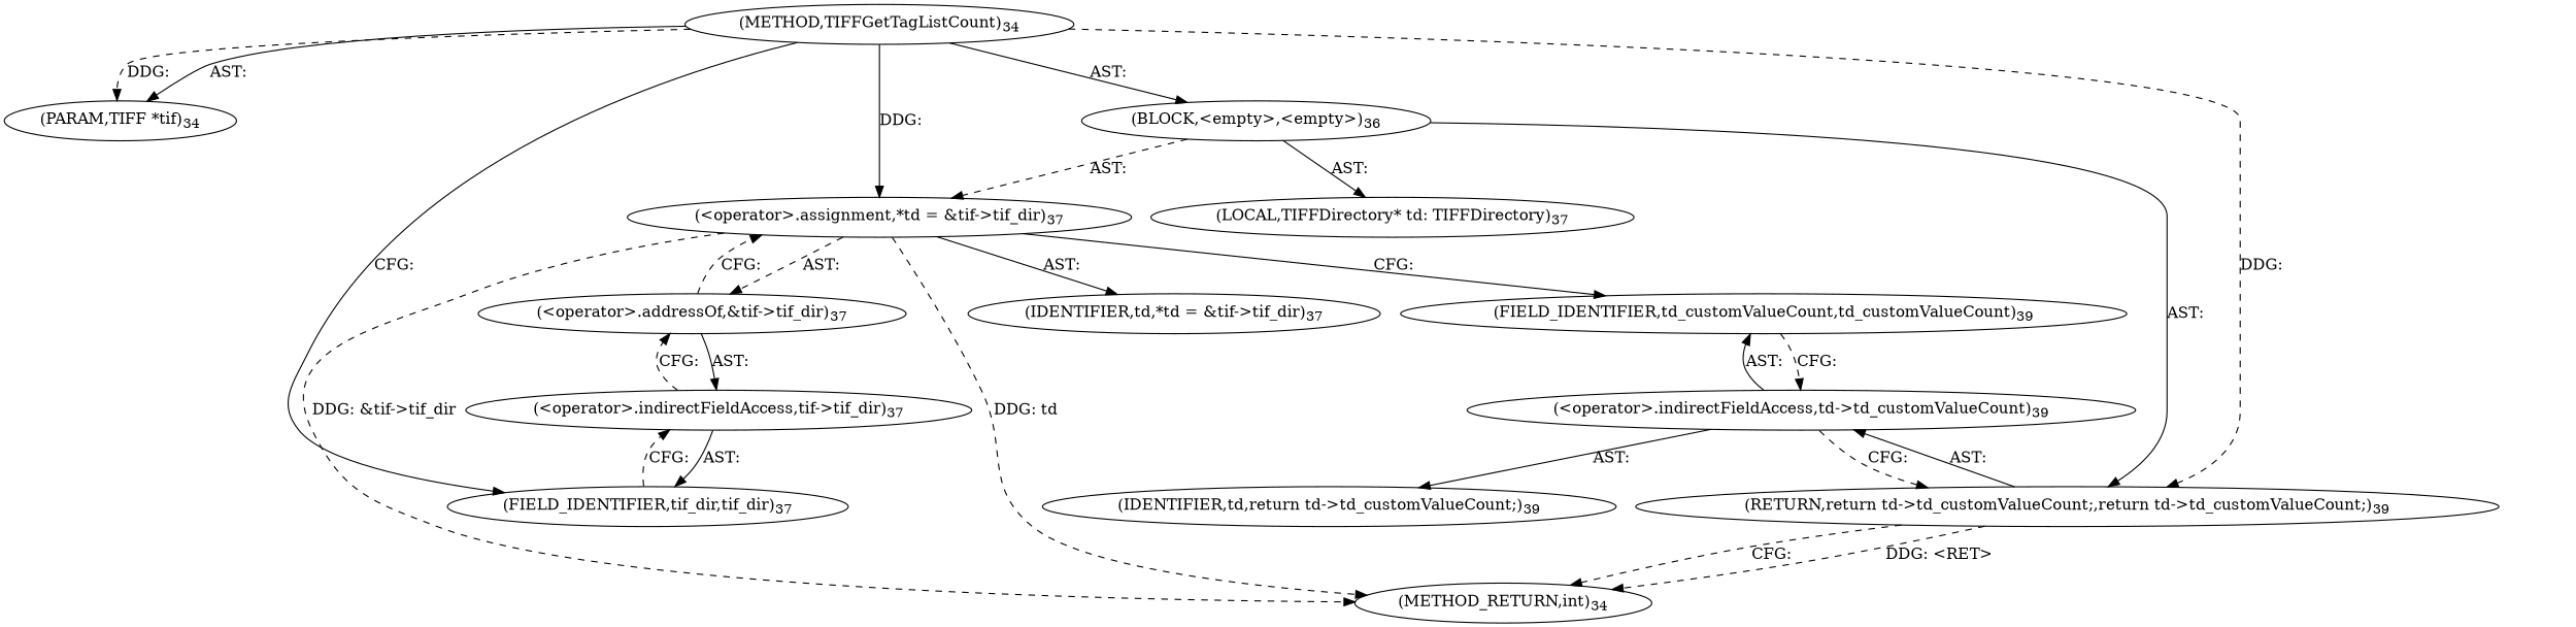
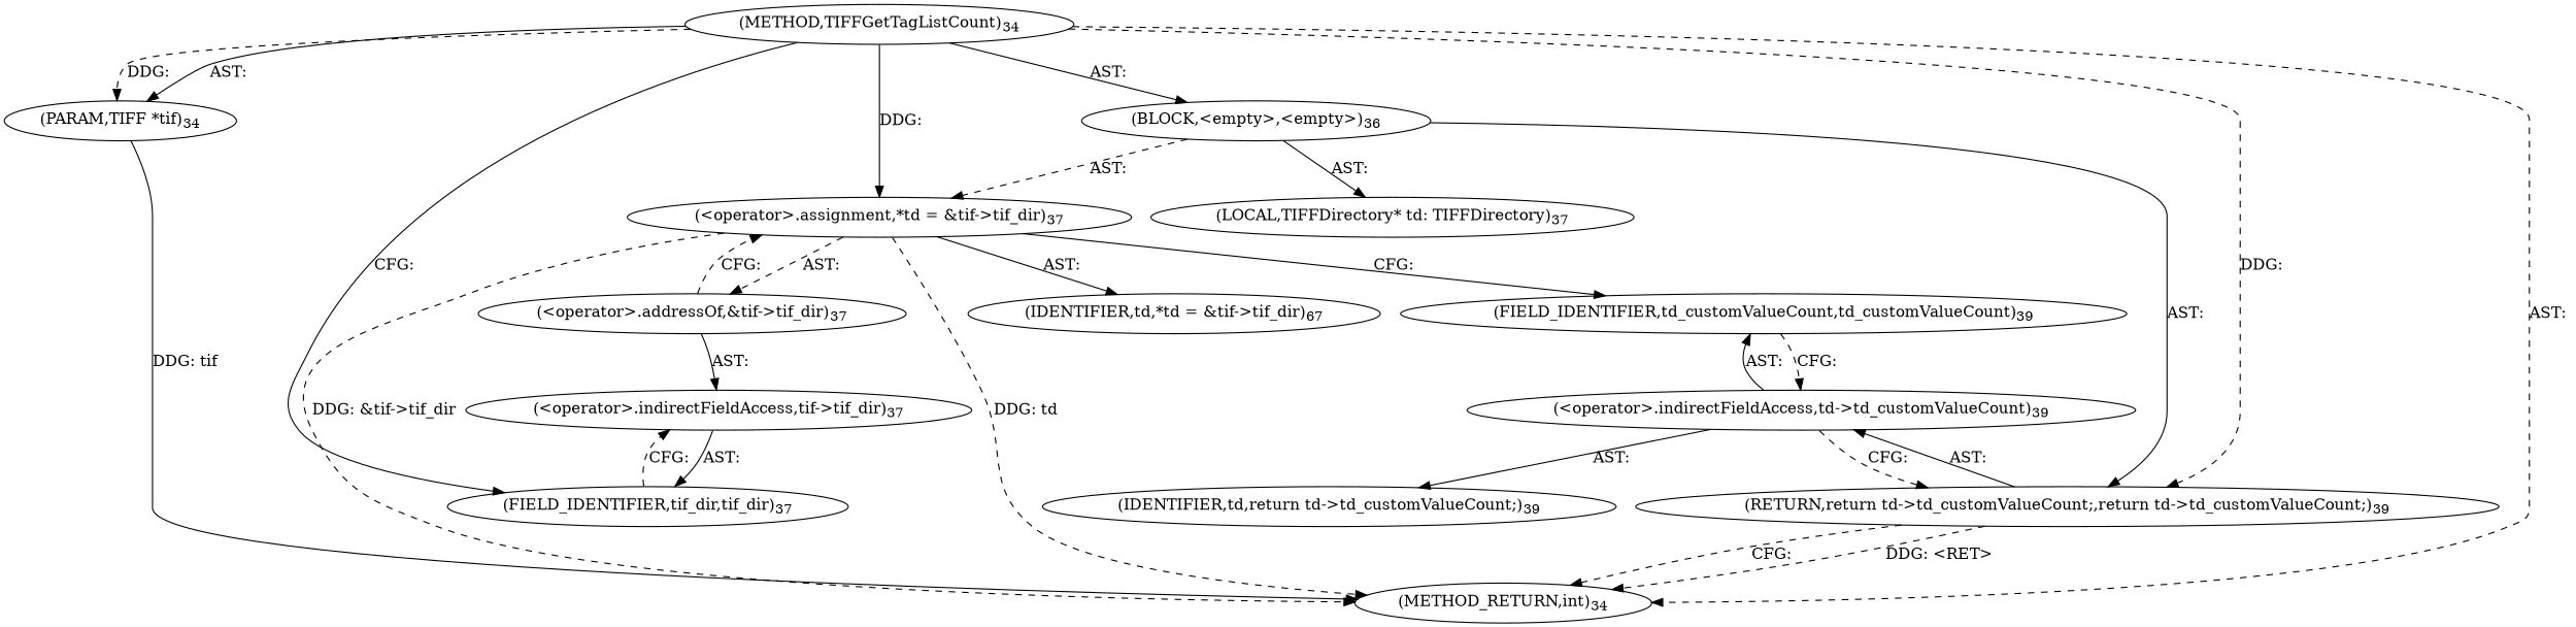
  digraph {
    edge [style=solid]
    n1 [label=<(METHOD,TIFFGetTagListCount)<SUB>34</SUB>>]
    n2 [label=<(PARAM,TIFF *tif)<SUB>34</SUB>>]
    n3 [label=<(BLOCK,&lt;empty&gt;,&lt;empty&gt;)<SUB>36</SUB>>]
    n4 [label=<(&lt;operator&gt;.assignment,*td = &amp;tif-&gt;tif_dir)<SUB>37</SUB>>]
    n5 [label=<(FIELD_IDENTIFIER,tif_dir,tif_dir)<SUB>37</SUB>>]
    n6 [label=<(RETURN,return td-&gt;td_customValueCount;,return td-&gt;td_customValueCount;)<SUB>39</SUB>>]
    n7 [label=<(METHOD_RETURN,int)<SUB>34</SUB>>]
    n8 [label=<(LOCAL,TIFFDirectory* td: TIFFDirectory)<SUB>37</SUB>>]
-   n9 [label=<(IDENTIFIER,td,*td = &amp;tif-&gt;tif_dir)<SUB>37</SUB>>]
+   n9 [label=<(IDENTIFIER,td,*td = &amp;tif-&gt;tif_dir)<SUB>67</SUB>>]
    n10 [label=<(&lt;operator&gt;.addressOf,&amp;tif-&gt;tif_dir)<SUB>37</SUB>>]
    n11 [label=<(FIELD_IDENTIFIER,td_customValueCount,td_customValueCount)<SUB>39</SUB>>]
    n12 [label=<(&lt;operator&gt;.indirectFieldAccess,tif-&gt;tif_dir)<SUB>37</SUB>>]
    n13 [label=<(&lt;operator&gt;.indirectFieldAccess,td-&gt;td_customValueCount)<SUB>39</SUB>>]
    n14 [label=<(IDENTIFIER,td,return td-&gt;td_customValueCount;)<SUB>39</SUB>>]
    n1 -> n2 [label="AST: "]
    n1 -> n2 [label="DDG: " style=dashed]
    n1 -> n3 [label="AST: "]
    n1 -> n4 [label="DDG: "]
    n1 -> n5 [label="CFG: "]
    n1 -> n6 [label="DDG: " style=dashed]
+   n1 -> n7 [label="AST: " style=dashed]
+   n2 -> n7 [label="DDG: tif"]
    n3 -> n4 [label="AST: " style=dashed]
    n3 -> n6 [label="AST: "]
    n3 -> n8 [label="AST: "]
    n4 -> n7 [label="DDG: td" style=dashed]
    n4 -> n7 [label="DDG: &amp;tif-&gt;tif_dir" style=dashed]
    n4 -> n9 [label="AST: "]
    n4 -> n10 [label="AST: " style=dashed]
    n4 -> n11 [label="CFG: "]
    n5 -> n12 [label="CFG: " style=dashed]
    n6 -> n7 [label="CFG: " style=dashed]
    n6 -> n7 [label="DDG: &lt;RET&gt;" style=dashed]
    n6 -> n13 [label="AST: "]
    n10 -> n4 [label="CFG: " style=dashed]
    n10 -> n12 [label="AST: "]
    n11 -> n13 [label="CFG: " style=dashed]
    n12 -> n5 [label="AST: "]
-   n12 -> n10 [label="CFG: " style=dashed]
    n13 -> n6 [label="CFG: " style=dashed]
    n13 -> n11 [label="AST: "]
    n13 -> n14 [label="AST: "]
  }
